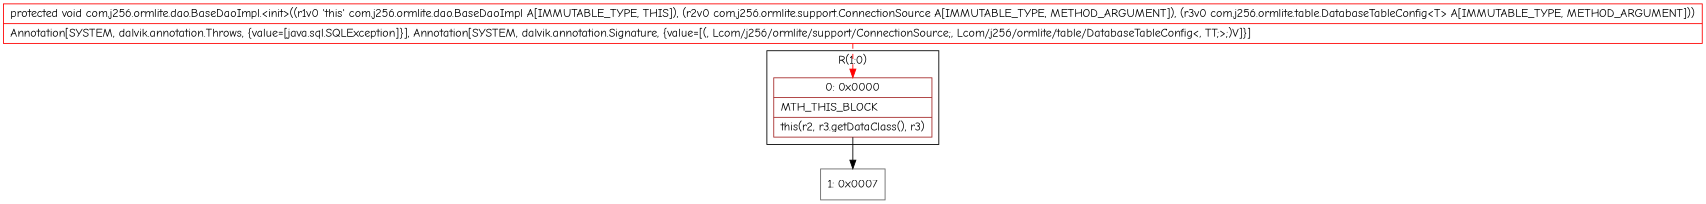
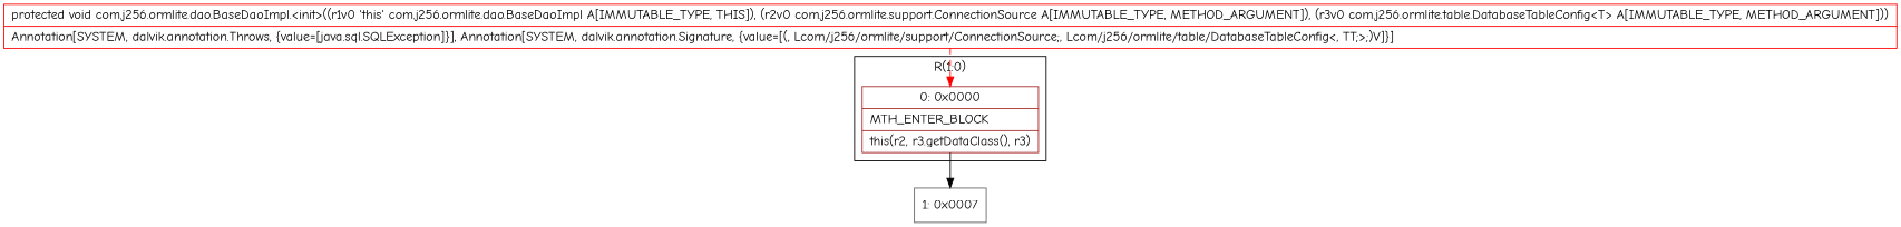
  digraph {
    fontname="Comic Neue"
    node [shape=record fontname="Comic Neue"]
    edge [fontname="Comic Neue"]
-   n1 [color=brown label="{0\:\ 0x0000|MTH_THIS_BLOCK\l|this(r2, r3.getDataClass(), r3)\l}"]
+   n1 [color=brown label="{0\:\ 0x0000|MTH_ENTER_BLOCK\l|this(r2, r3.getDataClass(), r3)\l}"]
    n2 [color=gray40 label="{1\:\ 0x0007}"]
    n3 [label="{protected void com.j256.ormlite.dao.BaseDaoImpl.\<init\>((r1v0 'this' com.j256.ormlite.dao.BaseDaoImpl A[IMMUTABLE_TYPE, THIS]), (r2v0 com.j256.ormlite.support.ConnectionSource A[IMMUTABLE_TYPE, METHOD_ARGUMENT]), (r3v0 com.j256.ormlite.table.DatabaseTableConfig\<T\> A[IMMUTABLE_TYPE, METHOD_ARGUMENT]))  | Annotation[SYSTEM, dalvik.annotation.Throws, \{value=[java.sql.SQLException]\}], Annotation[SYSTEM, dalvik.annotation.Signature, \{value=[(, Lcom\/j256\/ormlite\/support\/ConnectionSource;, Lcom\/j256\/ormlite\/table\/DatabaseTableConfig\<, TT;\>;)V]\}]\l}" color=red]
    subgraph cluster_1 {
      label="R(1:0)"
      n1
    }
    n1 -> n2 [color=black style=solid]
    n3 -> n1 [color=red style=dashed]
  }
